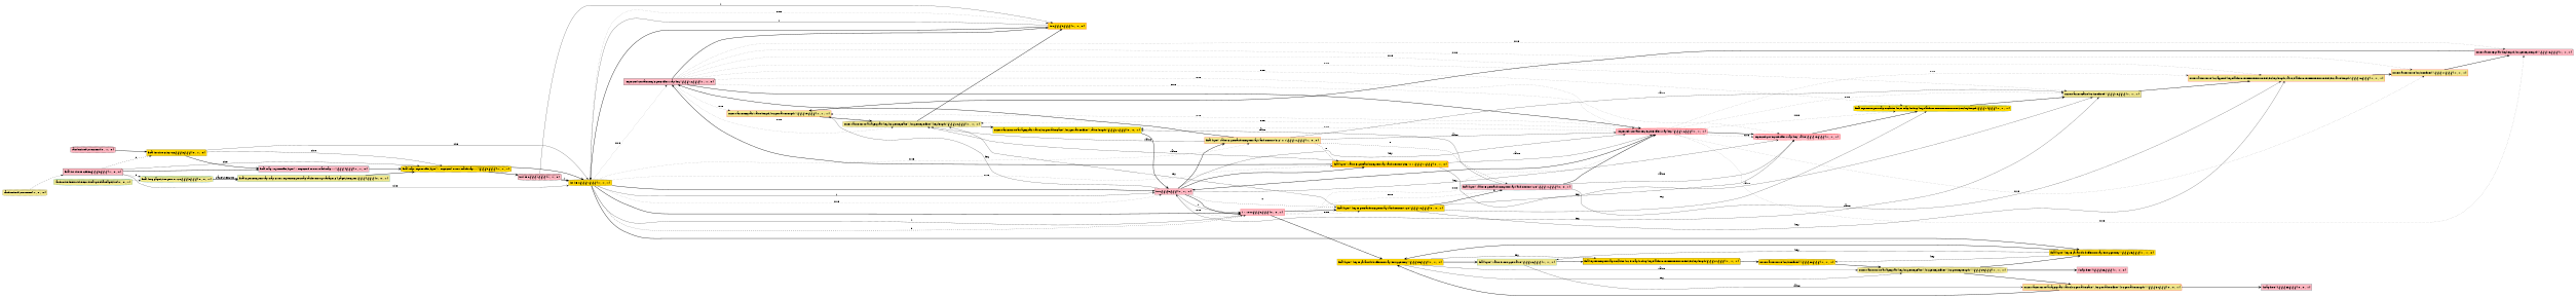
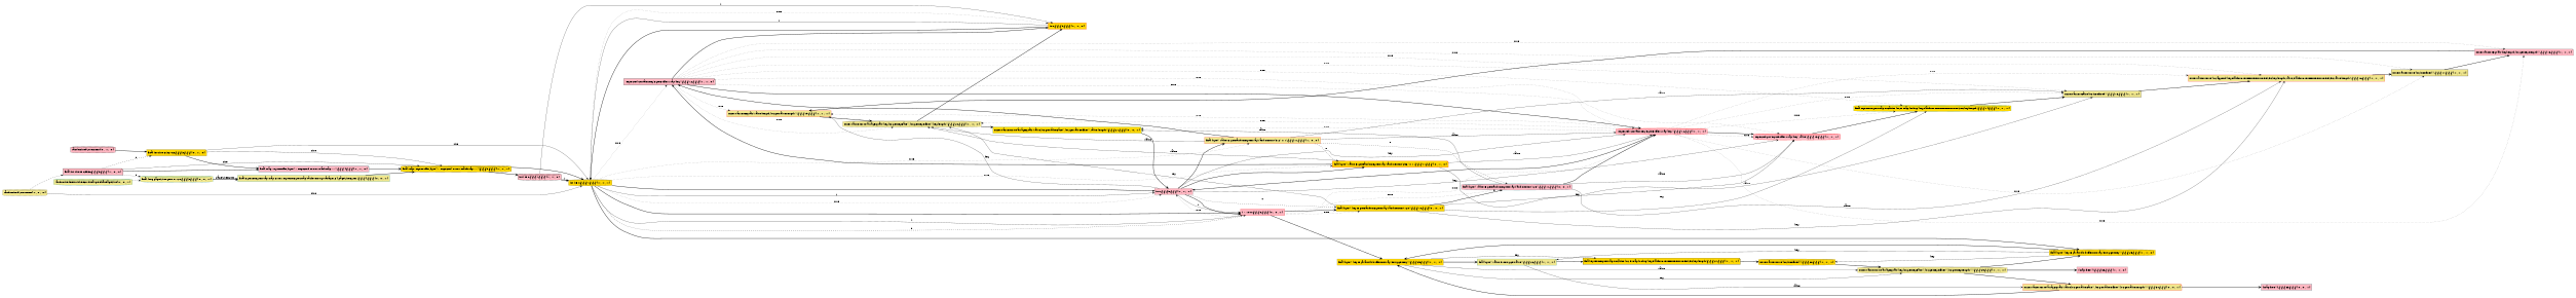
  digraph {
    rankdir=LR
    node [color=gray40 fillcolor=lightpink shape=cylinder style=filled]
    edge [arrowhead=vee style=bold]
    n1 [fillcolor=gold label="int i = 0@@@7@@@['1', '1', '1']"]
    n2 [color=black label="!expected.containsKey(ByteBuffer.wrap(key))@@@12@@@['1', '1', '0']" shape=note]
    n3 [color=red fillcolor=khaki label="final byte(( value = getRandomByteArray(rand.nextInt(512) + 1)@@@11@@@['1', '0', '0']" shape=box]
    n4 [color=red fillcolor=gold label="i++@@@9@@@['1', '1', '0']" shape=box]
    n5 [fillcolor=gold label="final byte(( key = JavaUtils.bufferToArray(entry.getKey())@@@25@@@['1', '1', '0']"]
    n6 [label="i++@@@9@@@['1', '1', '1']" shape=note]
    n7 [color=red fillcolor=gold label="final byte(( value = getRandomByteArray(rand.nextInt(256) + 1)@@@11@@@['0', '1', '0']" shape=note]
    n8 [color=red label="i < 1000@@@8@@@['0', '0', '1']" shape=box]
    n9 [color=red fillcolor=khaki label="Assert.assertEquals(value.length,loc.getValueLength())@@@19@@@['1', '1', '1']" shape=box]
    n10 [fillcolor=khaki label="Assert.assertTrue(arrayEquals(key,loc.getKeyBase(),loc.getKeyOffset(),key.length))@@@20@@@['1', '1', '1']"]
    n11 [color=red label="expected.put(ByteBuffer.wrap(key),value)@@@13@@@['1', '1', '1']"]
    n12 [label="Assert.assertEquals(key.length,loc.getKeyLength())@@@18@@@['1', '1', '1']" shape=note]
    n13 [color=teal fillcolor=gold label="final BytesToBytesMap.Location loc = map.lookup(key,Platform.BYTE_ARRAY_OFFSET,key.length)@@@14@@@['1', '1', '1']"]
    n14 [color=red fillcolor=khaki label="Assert.assertTrue(loc.append(key,Platform.BYTE_ARRAY_OFFSET,key.length,value,Platform.BYTE_ARRAY_OFFSET,value.length))@@@16@@@['1', '1', '1']" shape=box]
    n15 [color=red label="!expected.containsKey(ByteBuffer.wrap(key))@@@12@@@['1', '1', '1']"]
    n16 [color=black fillcolor=khaki label="Assert.assertFalse(loc.isDefined())@@@15@@@['1', '1', '1']" shape=box]
-   n17 [color=red fillcolor=khaki label="Assert.assertTrue(loc.isDefined())@@@17@@@['1', '1', '1']" shape=box]
+   n17 [color=black fillcolor=khaki label="Assert.assertTrue(loc.isDefined())@@@17@@@['1', '1', '1']" shape=box]
    n18 [color=teal label="final byte(( value = getRandomByteArray(rand.nextInt(128))@@@11@@@['0', '0', '1']"]
    n19 [fillcolor=gold label="Assert.assertTrue(loc.isDefined())@@@28@@@['1', '1', '1']"]
    n20 [fillcolor=gold label="final byte(( key = JavaUtils.bufferToArray(entry.getKey())@@@25@@@['1', '1', '1']" shape=note]
    n21 [color=teal fillcolor=khaki label="final byte(( value = entry.getValue()@@@26@@@['1', '1', '1']" shape=note]
    n22 [fillcolor=gold label="final byte(( key = getRandomByteArray(rand.nextInt(128))@@@10@@@['0', '0', '1']" shape=note]
    n23 [color=black label="int i = 0@@@7@@@['1', '1', '0']"]
    n24 [color=teal fillcolor=gold label="Assert.assertTrue(arrayEquals(value,loc.getValueBase(),loc.getValueOffset(),value.length))@@@21@@@['0', '0', '1']" shape=note]
    n25 [fillcolor=khaki label="Assert.assertTrue(arrayEquals(key,loc.getKeyBase(),loc.getKeyOffset(),loc.getKeyLength()))@@@29@@@['1', '1', '1']"]
    n26 [label="{map.free()}@@@33@@@['1', '1', '0']" shape=box]
    n27 [color=red fillcolor=khaki label="Assert.assertTrue(arrayEquals(value,loc.getValueBase(),loc.getValueOffset(),loc.getValueLength()))@@@30@@@['0', '0', '1']" shape=note]
    n28 [color=teal label="{map.free()}@@@33@@@['0', '0', '1']" shape=box]
    n29 [color=teal fillcolor=khaki label="final long pageSizeBytes = 128@@@3@@@['0', '0', '1']"]
    n30 [color=teal fillcolor=khaki label="final BytesToBytesMap map = new BytesToBytesMap(taskMemoryManager,64,pageSizeBytes)@@@4@@@['0', '0', '1']" shape=box]
    n31 [color=black fillcolor=gold label="final Map<ByteBuffer,byte((> expected = new HashMap<>()@@@5@@@['1', '1', '1']"]
    n32 [color=black fillcolor=gold label="final BytesToBytesMap.Location loc = map.lookup(key,Platform.BYTE_ARRAY_OFFSET,key.length)@@@27@@@['1', '1', '1']" shape=note]
    n33 [color=teal label="final Map<ByteBuffer,byte((> expected = new HashMap<>()@@@4@@@['1', '1', '0']" shape=note]
    n34 [color=black label="final int size = 65536@@@3@@@['1', '0', '0']" shape=note]
    n35 [fillcolor=gold label="final int size = 32768@@@3@@@['0', '1', '0']" shape=note]
    n36 [fillcolor=khaki label="randomizedStressTest['1', '0', '0']"]
    n37 [color=teal fillcolor=khaki label="randomizedTestWithRecordsLargerThanPageSize['0', '0', '1']"]
    n38 [color=black label="randomizedStressTest['0', '1', '0']"]
    n1 -> n2 [arrowhead=normal label=true style=dotted]
    n1 -> n3 [label=true style=dotted]
    n1 -> n4 [arrowhead=normal label=true style=dotted]
    n1 -> n5
    n1 -> n6 [arrowhead=normal label=i style=solid]
    n1 -> n6 [arrowhead=normal label=true style=dotted]
    n1 -> n6 [arrowhead=normal]
    n1 -> n7 [label=true style=dotted]
    n1 -> n8 [arrowhead=normal label=i style=solid]
    n1 -> n8 [arrowhead=normal label=0 style=dashed]
    n1 -> n8
    n2 -> n4 [arrowhead=normal]
    n2 -> n9 [label=true style=dotted]
    n2 -> n10 [label=true style=dotted]
    n2 -> n11 [arrowhead=normal label=true style=dotted]
    n2 -> n12 [label=true style=dotted]
    n2 -> n13 [label=true style=dotted]
    n2 -> n14 [arrowhead=normal label=true style=dotted]
    n2 -> n15 [label=true style=dotted]
    n2 -> n15
    n2 -> n16 [label=true style=dotted]
    n2 -> n17 [label=true style=dotted]
    n3 -> n2 [arrowhead=normal]
    n3 -> n7 [label=0 style=dashed]
    n3 -> n10 [arrowhead=normal label=value style=solid]
    n3 -> n15 [label=value style=solid]
    n3 -> n16 [arrowhead=normal label=value style=solid]
    n3 -> n18 [label=0 style=dashed]
    n4 -> n1 [label=i style=solid]
    n4 -> n1 [arrowhead=normal]
    n5 -> n19 [label=key style=solid]
    n5 -> n20
    n5 -> n21 [arrowhead=normal label=key style=solid]
    n6 -> n3
    n6 -> n7
    n6 -> n8
    n6 -> n8 [label=i style=solid]
    n6 -> n9 [arrowhead=normal label=key style=solid]
    n6 -> n11 [label=key style=solid]
    n6 -> n15 [arrowhead=normal label=key style=solid]
-   n6 -> n16 [arrowhead=normal label=key style=solid]
    n6 -> n22 [label=0 style=dashed]
    n7 -> n2 [arrowhead=normal]
    n7 -> n10 [arrowhead=normal label=value style=solid]
    n7 -> n15 [arrowhead=normal label=value style=solid]
    n7 -> n16 [arrowhead=normal label=value style=solid]
    n8 -> n6 [label=true style=dotted]
    n8 -> n15 [arrowhead=normal label=true style=dotted]
    n8 -> n18 [arrowhead=normal label=true style=dotted]
    n8 -> n20
    n8 -> n22
    n8 -> n22 [label=true style=dotted]
    n9 -> n10
    n10 -> n4 [arrowhead=normal]
    n10 -> n24
    n11 -> n13 [arrowhead=normal]
    n12 -> n9
    n13 -> n16
    n14 -> n17
    n15 -> n6 [arrowhead=normal]
    n15 -> n9 [label=true style=dotted]
    n15 -> n10 [arrowhead=normal label=true style=dotted]
    n15 -> n11 [arrowhead=normal label=true style=dotted]
    n15 -> n11 [arrowhead=normal]
    n15 -> n12 [arrowhead=normal label=true style=dotted]
    n15 -> n13 [label=true style=dotted]
    n15 -> n14 [label=true style=dotted]
    n15 -> n16 [label=true style=dotted]
    n15 -> n17 [label=true style=dotted]
    n15 -> n24 [arrowhead=normal label=true style=dotted]
    n16 -> n14 [arrowhead=normal]
    n17 -> n12 [arrowhead=normal]
    n18 -> n11 [arrowhead=normal label=value style=solid]
    n18 -> n14 [label=value style=solid]
    n18 -> n15
    n18 -> n24 [arrowhead=normal label=value style=solid]
    n19 -> n25
    n20 -> n21
    n20 -> n25 [label=key style=solid]
    n20 -> n25 [arrowhead=normal label=value style=solid]
    n20 -> n32 [label=key style=solid]
    n21 -> n27 [label=value style=solid]
    n21 -> n32 [arrowhead=normal]
    n22 -> n10 [label=key style=solid]
    n22 -> n11 [arrowhead=normal label=key style=solid]
    n22 -> n13 [arrowhead=normal label=key style=solid]
    n22 -> n14 [label=key style=solid]
    n22 -> n18 [arrowhead=normal]
    n23 -> n1 [arrowhead=normal]
    n23 -> n1 [arrowhead=normal label=i style=solid]
    n23 -> n4 [arrowhead=normal label=i style=solid]
    n24 -> n6
    n25 -> n5
    n25 -> n26
    n25 -> n27 [arrowhead=normal]
    n27 -> n20
    n27 -> n28
    n29 -> n30 [arrowhead=normal label=pageSizeBytes style=solid]
    n29 -> n30
    n30 -> n31
    n31 -> n1
    n31 -> n23
    n32 -> n19
    n33 -> n31
-   n34 -> n1 [label=size style=solid]
+   n36 -> n1 [label=size style=solid]
    n34 -> n29 [arrowhead=normal label=0 style=dashed]
    n34 -> n31 [label=size style=solid]
    n34 -> n33 [arrowhead=normal]
    n34 -> n35 [arrowhead=normal label=0 style=dashed]
    n35 -> n1 [arrowhead=normal label=size style=solid]
    n35 -> n31 [label=size style=solid]
    n35 -> n33
    n36 -> n34 [arrowhead=normal style=dashed]
    n37 -> n29 [style=dashed]
    n38 -> n35 [arrowhead=normal]
  }
